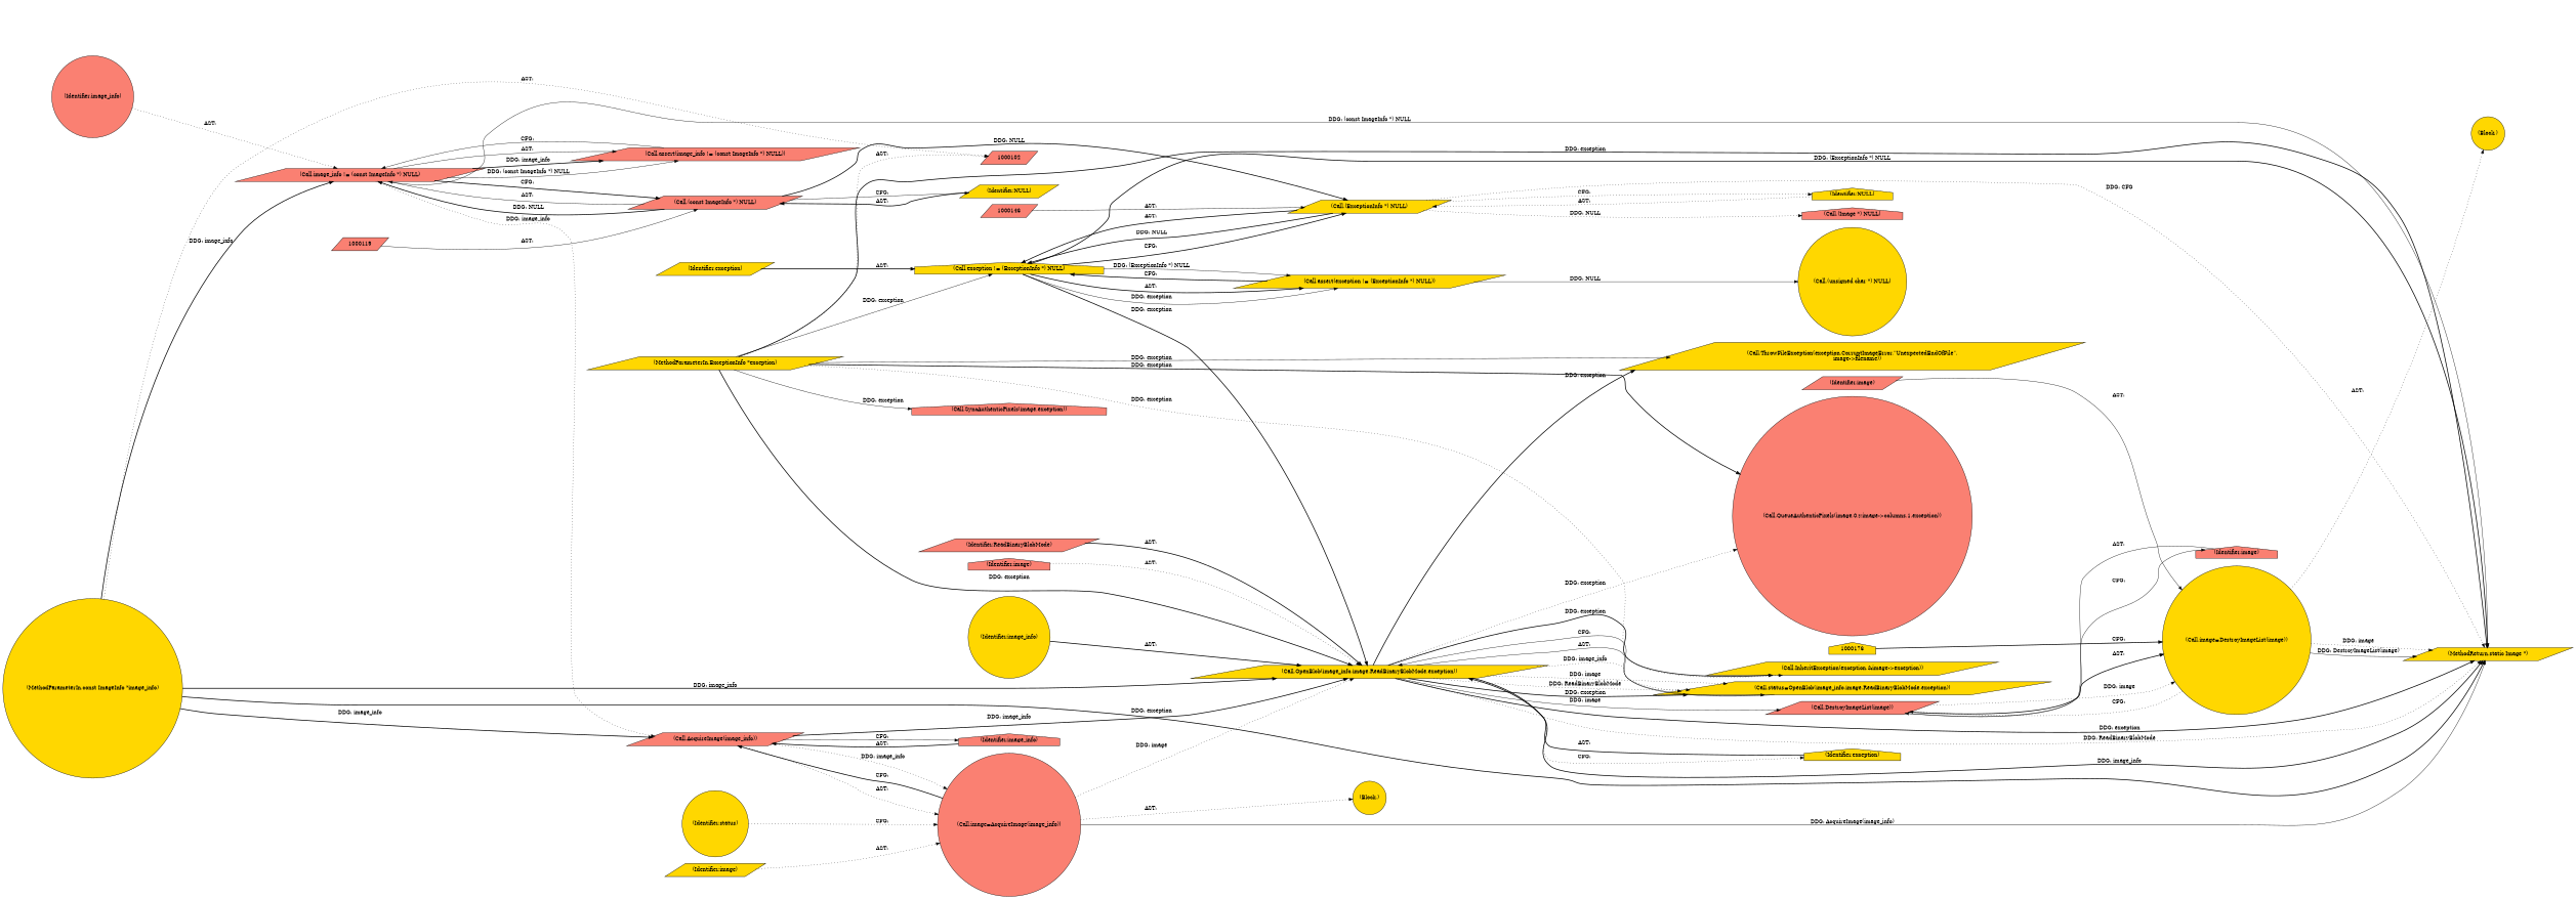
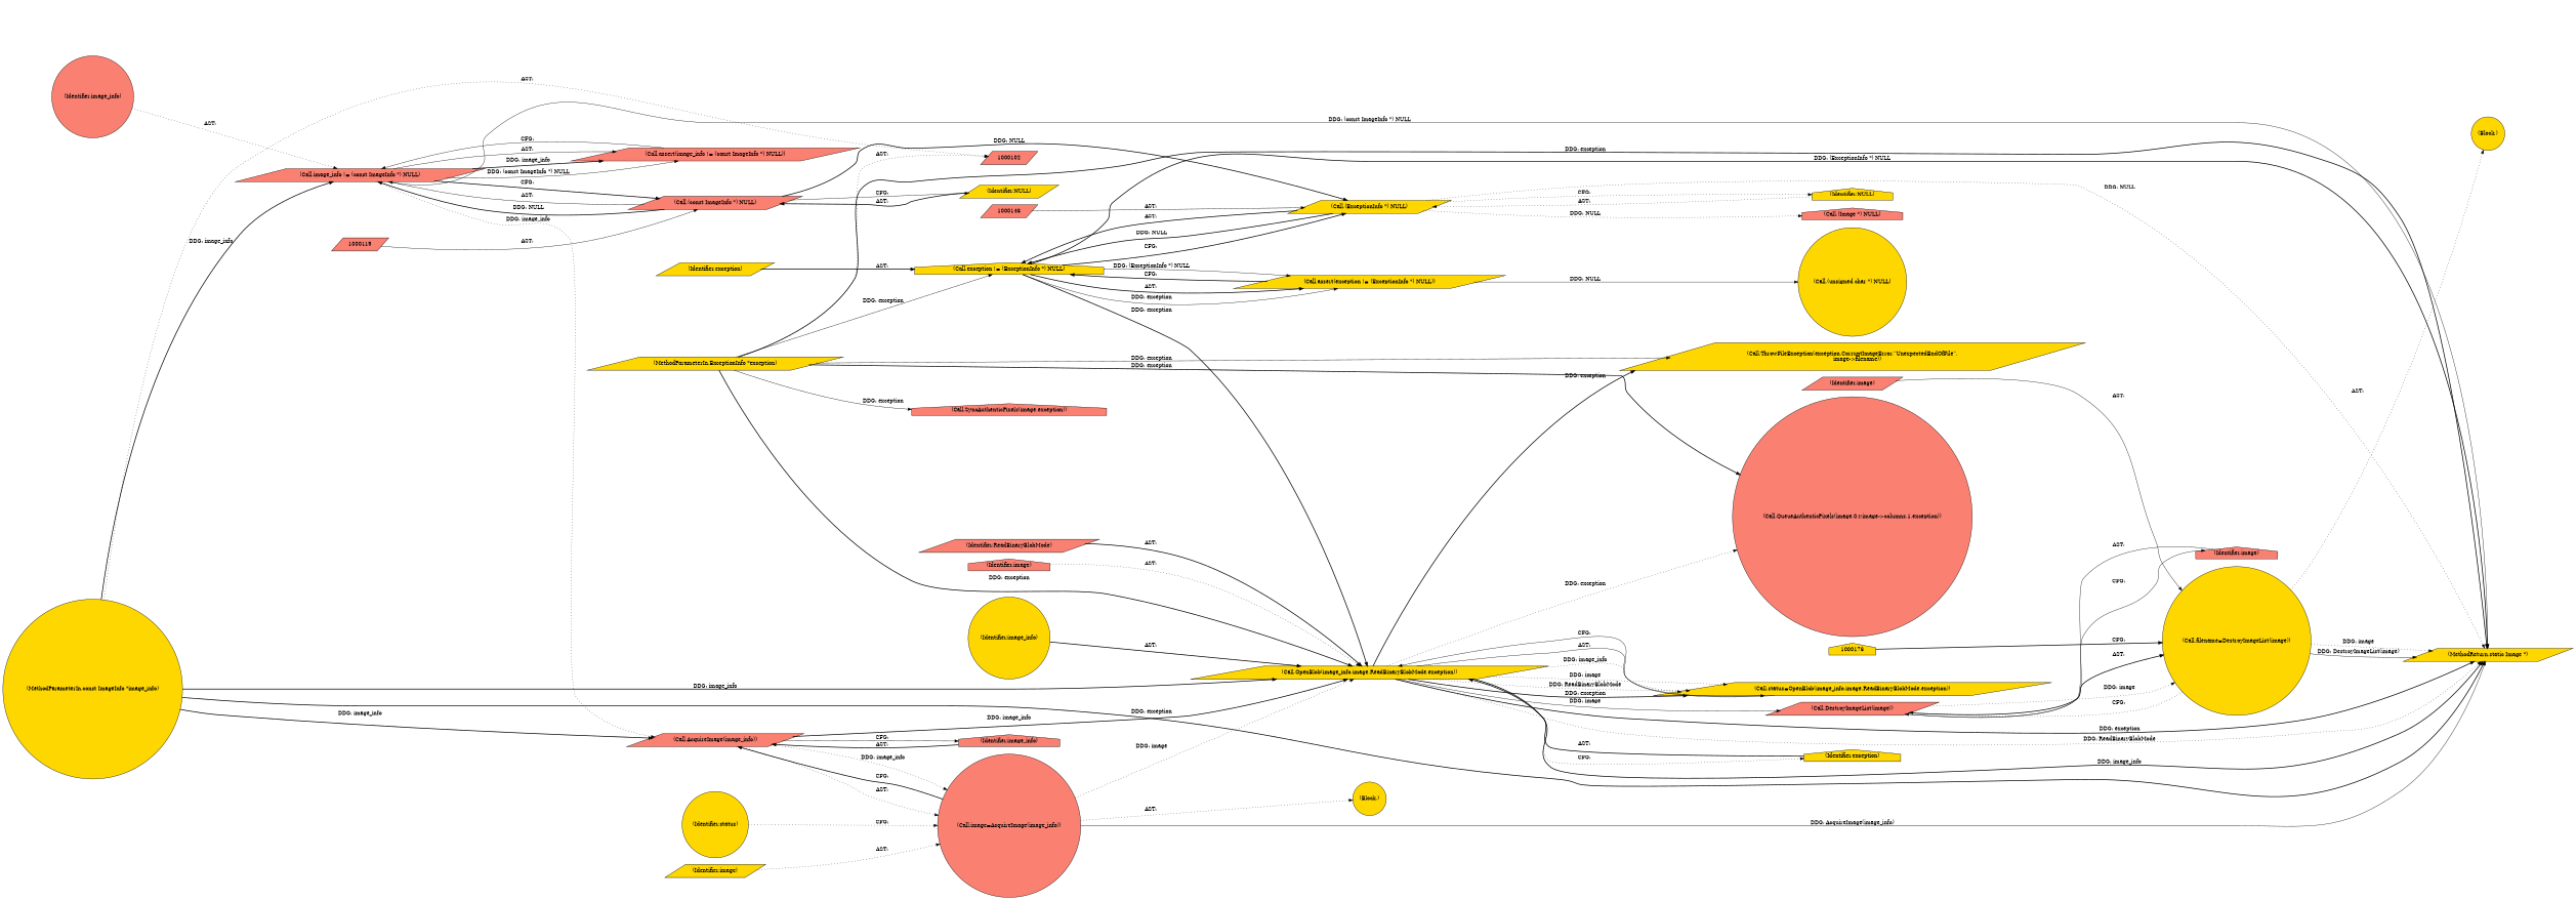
  digraph {
    rankdir=LR
    node [fillcolor=gold shape=parallelogram style=filled]
    edge [style=bold]
    n1 [fillcolor=salmon label="(Call,DestroyImageList(image))"]
-   n2 [label="(Call,image=DestroyImageList(image))" shape=circle]
+   n2 [label="(Call,filename=DestroyImageList(image))" shape=circle]
    n3 [fillcolor=salmon label="(Identifier,image)" shape=house]
    n4 [label="(MethodReturn,static Image *)"]
    n5 [label="(Block,)" shape=circle]
    n6 [label="(Call,OpenBlob(image_info,image,ReadBinaryBlobMode,exception))"]
    n7 [label="(Identifier,exception)" shape=house]
    n8 [label="(Call,status=OpenBlob(image_info,image,ReadBinaryBlobMode,exception))"]
    n9 [label="(Call,ThrowFileException(exception,CorruptImageError,\"UnexpectedEndOfFile\",\n      image->filename))"]
    n10 [fillcolor=salmon label="(Call,QueueAuthenticPixels(image,0,y,image->columns,1,exception))" shape=circle]
-   n11 [label="(Call,InheritException(exception,&image->exception))"]
    n12 [fillcolor=salmon label="(Call,AcquireImage(image_info))"]
    n13 [fillcolor=salmon label="(Call,image=AcquireImage(image_info))" shape=circle]
    n14 [fillcolor=salmon label="(Identifier,image_info)" shape=house]
    n15 [label="(Block,)" shape=circle]
    n16 [fillcolor=salmon label="(Call,image_info != (const ImageInfo *) NULL)"]
    n17 [fillcolor=salmon label="(Call,(const ImageInfo *) NULL)"]
    n18 [fillcolor=salmon label="(Call,assert(image_info != (const ImageInfo *) NULL))"]
    n19 [label="(Call,(ExceptionInfo *) NULL)"]
    n20 [label="(Identifier,NULL)"]
    n21 [label="(MethodParameterIn,const ImageInfo *image_info)" shape=circle]
    1000102 [fillcolor=salmon]
    n23 [label="(Call,exception != (ExceptionInfo *) NULL)" shape=house]
    n24 [label="(Identifier,NULL)" shape=house]
    n25 [fillcolor=salmon label="(Call,(Image *) NULL)" shape=house]
    n26 [label="(Call,assert(exception != (ExceptionInfo *) NULL))"]
    n27 [label="(Call,(unsigned char *) NULL)" shape=circle]
    n28 [label="(MethodParameterIn,ExceptionInfo *exception)"]
    n29 [fillcolor=salmon label="(Call,SyncAuthenticPixels(image,exception))" shape=house]
    n30 [label="(Identifier,image_info)" shape=circle]
    n31 [label="(Identifier,status)" shape=circle]
    n32 [label="(Identifier,image)"]
    n33 [fillcolor=salmon label="(Identifier,ReadBinaryBlobMode)"]
    n34 [label="(Identifier,exception)"]
    n35 [fillcolor=salmon label="(Identifier,image)" shape=house]
    n36 [fillcolor=salmon label="(Identifier,image_info)" shape=circle]
    n37 [fillcolor=salmon label="(Identifier,image)"]
    1000119 [fillcolor=salmon]
    1000146 [fillcolor=salmon]
    1000176 [shape=house]
    n1 -> n2 [label="AST: "]
    n1 -> n2 [label="DDG: image" style=dotted]
    n1 -> n3 [label="CFG: " style=solid]
    n2 -> n1 [label="CFG: " style=dotted]
    n2 -> n4 [label="DDG: DestroyImageList(image)" style=solid]
    n2 -> n4 [label="DDG: image" style=dotted]
    n2 -> n5 [label="AST: " style=dotted]
    n3 -> n1 [label="AST: " style=solid]
    n6 -> n1 [label="DDG: image" style=solid]
    n6 -> n4 [label="DDG: exception"]
    n6 -> n4 [label="DDG: ReadBinaryBlobMode" style=dotted]
    n6 -> n4 [label="DDG: image_info"]
    n6 -> n7 [label="CFG: " style=dotted]
    n6 -> n8 [label="AST: " style=solid]
    n6 -> n8 [label="DDG: image_info" style=dotted]
    n6 -> n8 [label="DDG: image" style=dotted]
    n6 -> n8 [label="DDG: ReadBinaryBlobMode" style=dotted]
    n6 -> n8 [label="DDG: exception"]
    n6 -> n9 [label="DDG: exception"]
    n6 -> n10 [label="DDG: exception" style=dotted]
-   n6 -> n11 [label="DDG: exception"]
    n7 -> n6 [label="AST: "]
    n8 -> n6 [label="CFG: " style=solid]
    n12 -> n6 [label="DDG: image_info"]
    n12 -> n13 [label="AST: " style=dotted]
    n12 -> n13 [label="DDG: image_info" style=dotted]
    n12 -> n14 [label="CFG: " style=solid]
    n13 -> n4 [label="DDG: AcquireImage(image_info)" style=solid]
    n13 -> n6 [label="DDG: image" style=dotted]
    n13 -> n12 [label="CFG: "]
    n13 -> n15 [label="AST: " style=dotted]
    n14 -> n12 [label="AST: "]
    n16 -> n4 [label="DDG: (const ImageInfo *) NULL" style=solid]
    n16 -> n12 [label="DDG: image_info" style=dotted]
    n16 -> n17 [label="CFG: "]
    n16 -> n18 [label="AST: " style=solid]
    n16 -> n18 [label="DDG: image_info"]
    n16 -> n18 [label="DDG: (const ImageInfo *) NULL" style=solid]
    n17 -> n16 [label="AST: " style=solid]
    n17 -> n16 [label="DDG: NULL"]
    n17 -> n19 [label="DDG: NULL"]
    n17 -> n20 [label="CFG: " style=solid]
    n18 -> n16 [label="CFG: " style=solid]
-   n19 -> n4 [label="DDG: CFG" style=dotted]
+   n19 -> n4 [label="DDG: NULL" style=dotted]
    n19 -> n23 [label="AST: "]
    n19 -> n23 [label="DDG: NULL"]
    n19 -> n24 [label="CFG: " style=dotted]
    n19 -> n25 [label="DDG: NULL" style=dotted]
    n20 -> n17 [label="AST: "]
    n21 -> n4 [label="DDG: exception"]
    n21 -> n6 [label="DDG: image_info"]
    n21 -> n12 [label="DDG: image_info"]
    n21 -> n16 [label="DDG: image_info"]
    n21 -> 1000102 [label="AST: " style=dotted]
    n23 -> n4 [label="DDG: (ExceptionInfo *) NULL"]
    n23 -> n6 [label="DDG: exception"]
    n23 -> n19 [label="CFG: "]
    n23 -> n26 [label="AST: "]
    n23 -> n26 [label="DDG: exception" style=solid]
    n23 -> n26 [label="DDG: (ExceptionInfo *) NULL" style=solid]
    n24 -> n19 [label="AST: " style=dotted]
    n26 -> n23 [label="CFG: "]
    n26 -> n27 [label="DDG: NULL" style=solid]
    n28 -> n4 [label="DDG: exception"]
    n28 -> n6 [label="DDG: exception"]
    n28 -> n9 [label="DDG: exception" style=solid]
    n28 -> n10 [label="DDG: exception"]
-   n28 -> n11 [label="DDG: exception" style=dotted]
    n28 -> 1000102 [label="AST: " style=dotted]
    n28 -> n23 [label="DDG: exception" style=solid]
    n28 -> n29 [label="DDG: exception" style=solid]
    n30 -> n6 [label="AST: "]
    n31 -> n13 [label="CFG: " style=dotted]
    n32 -> n13 [label="AST: " style=dotted]
    n33 -> n6 [label="AST: "]
    n34 -> n23 [label="AST: "]
    n35 -> n6 [label="AST: " style=dotted]
    n36 -> n16 [label="AST: " style=dotted]
    n37 -> n2 [label="AST: " style=solid]
    1000119 -> n17 [label="AST: " style=solid]
    1000146 -> n19 [label="AST: " style=solid]
    1000176 -> n2 [label="CFG: "]
  }
